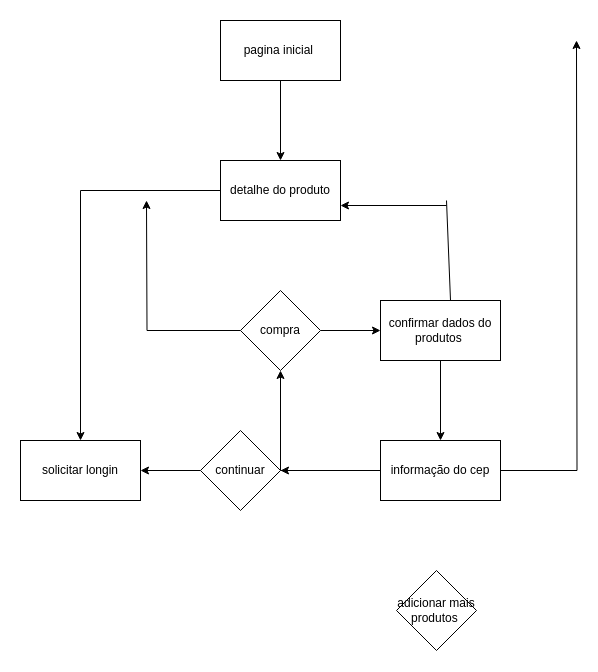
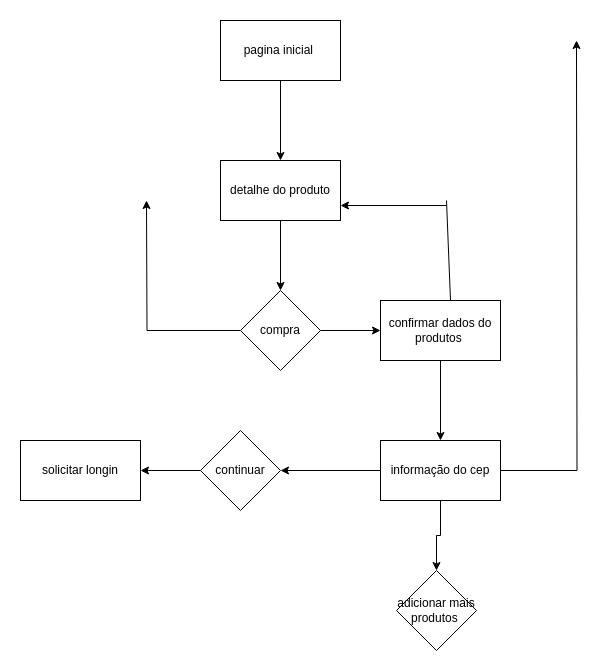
  <mxCell id="0" />
  <mxCell id="1" parent="0" />
  <mxCell id="2" value="" style="edgeStyle=orthogonalEdgeStyle;rounded=0;orthogonalLoop=1;jettySize=auto;html=1;" parent="1" source="3" target="5" edge="1"><mxGeometry relative="1" as="geometry" /></mxCell>
  <mxCell id="3" value="pagina inicial&amp;nbsp;" style="rounded=0;whiteSpace=wrap;html=1;" parent="1" vertex="1"><mxGeometry x="220" y="20" width="120" height="60" as="geometry" /></mxCell>
- <mxCell id="4" value="" style="edgeStyle=orthogonalEdgeStyle;rounded=0;orthogonalLoop=1;jettySize=auto;html=1;" parent="1" source="5" target="20" edge="1"><mxGeometry relative="1" as="geometry" /></mxCell>
+ <mxCell id="4" value="" style="edgeStyle=orthogonalEdgeStyle;rounded=0;orthogonalLoop=1;jettySize=auto;html=1;" parent="1" source="5" target="8" edge="1"><mxGeometry relative="1" as="geometry" /></mxCell>
  <mxCell id="5" value="detalhe do produto" style="rounded=0;whiteSpace=wrap;html=1;" parent="1" vertex="1"><mxGeometry x="220" y="160" width="120" height="60" as="geometry" /></mxCell>
  <mxCell id="6" value="" style="edgeStyle=orthogonalEdgeStyle;rounded=0;orthogonalLoop=1;jettySize=auto;html=1;" parent="1" source="8" target="10" edge="1"><mxGeometry relative="1" as="geometry" /></mxCell>
  <mxCell id="7" style="edgeStyle=orthogonalEdgeStyle;rounded=0;orthogonalLoop=1;jettySize=auto;html=1;" parent="1" source="8" edge="1"><mxGeometry relative="1" as="geometry"><mxPoint x="146" y="200" as="targetPoint" /></mxGeometry></mxCell>
  <mxCell id="8" value="compra" style="rhombus;whiteSpace=wrap;html=1;rounded=0;" parent="1" vertex="1"><mxGeometry x="240" y="290" width="80" height="80" as="geometry" /></mxCell>
  <mxCell id="9" value="" style="edgeStyle=orthogonalEdgeStyle;rounded=0;orthogonalLoop=1;jettySize=auto;html=1;" parent="1" source="10" target="16" edge="1"><mxGeometry relative="1" as="geometry" /></mxCell>
  <mxCell id="10" value="confirmar dados do produtos&amp;nbsp;" style="whiteSpace=wrap;html=1;rounded=0;" parent="1" vertex="1"><mxGeometry x="380" y="300" width="120" height="60" as="geometry" /></mxCell>
  <mxCell id="11" value="" style="endArrow=none;html=1;rounded=0;" parent="1" edge="1"><mxGeometry width="50" height="50" relative="1" as="geometry"><mxPoint x="450" y="300" as="sourcePoint" /><mxPoint x="446" y="200" as="targetPoint" /></mxGeometry></mxCell>
  <mxCell id="12" value="" style="endArrow=classic;html=1;rounded=0;entryX=1;entryY=0.75;entryDx=0;entryDy=0;" parent="1" target="5" edge="1"><mxGeometry width="50" height="50" relative="1" as="geometry"><mxPoint x="446" y="205" as="sourcePoint" /><mxPoint x="356" y="160" as="targetPoint" /></mxGeometry></mxCell>
- <mxCell id="13" value="" style="edgeStyle=orthogonalEdgeStyle;rounded=0;orthogonalLoop=1;jettySize=auto;html=1;" parent="1" source="16" target="8" edge="1"><mxGeometry relative="1" as="geometry" /></mxCell>
+ <mxCell id="13" value="" style="edgeStyle=orthogonalEdgeStyle;rounded=0;orthogonalLoop=1;jettySize=auto;html=1;" parent="1" source="16" target="17" edge="1"><mxGeometry relative="1" as="geometry" /></mxCell>
  <mxCell id="14" value="" style="edgeStyle=orthogonalEdgeStyle;rounded=0;orthogonalLoop=1;jettySize=auto;html=1;" parent="1" source="16" target="19" edge="1"><mxGeometry relative="1" as="geometry" /></mxCell>
  <mxCell id="15" style="edgeStyle=orthogonalEdgeStyle;rounded=0;orthogonalLoop=1;jettySize=auto;html=1;exitX=1;exitY=0.5;exitDx=0;exitDy=0;" parent="1" source="16" edge="1"><mxGeometry relative="1" as="geometry"><mxPoint x="576" y="40" as="targetPoint" /></mxGeometry></mxCell>
  <mxCell id="16" value="informação do cep" style="whiteSpace=wrap;html=1;rounded=0;" parent="1" vertex="1"><mxGeometry x="380" y="440" width="120" height="60" as="geometry" /></mxCell>
  <mxCell id="17" value="adicionar mais produtos&amp;nbsp;" style="rhombus;whiteSpace=wrap;html=1;rounded=0;" parent="1" vertex="1"><mxGeometry x="396" y="570" width="80" height="80" as="geometry" /></mxCell>
  <mxCell id="18" value="" style="edgeStyle=orthogonalEdgeStyle;rounded=0;orthogonalLoop=1;jettySize=auto;html=1;" parent="1" source="19" target="20" edge="1"><mxGeometry relative="1" as="geometry" /></mxCell>
  <mxCell id="19" value="continuar" style="rhombus;whiteSpace=wrap;html=1;rounded=0;" parent="1" vertex="1"><mxGeometry x="200" y="430" width="80" height="80" as="geometry" /></mxCell>
  <mxCell id="20" value="solicitar longin" style="whiteSpace=wrap;html=1;rounded=0;" parent="1" vertex="1"><mxGeometry x="20" y="440" width="120" height="60" as="geometry" /></mxCell>
